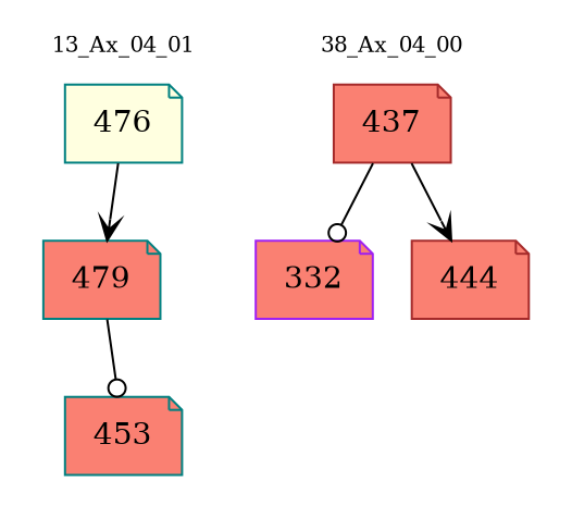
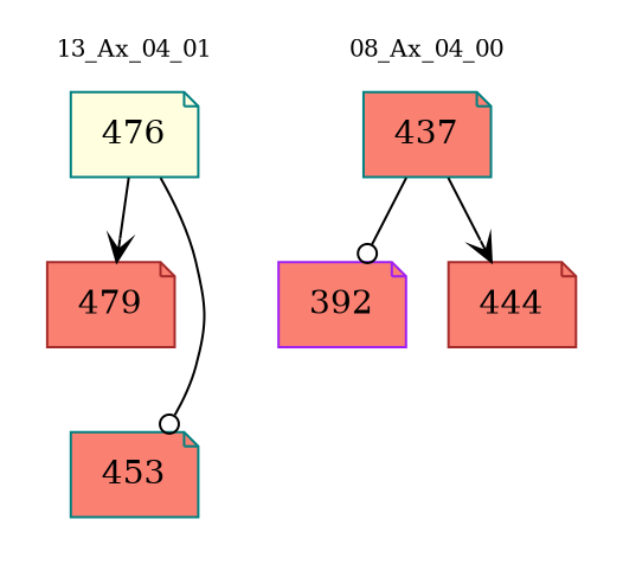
  digraph {
    node [color=teal fillcolor=salmon shape=note style=filled]
    edge [arrowhead=odot color=black]
-   n1 [label=479]
+   n1 [color=brown label=479]
    n2 [label=453]
    n3 [fillcolor=lightyellow label=476]
-   n4 [color=brown label=437]
-   n5 [color=purple label=332]
+   n4 [label=437]
+   n5 [color=purple label=392]
    n6 [color=brown label=444]
    subgraph cluster_1 {
      color=white
      fontsize=10
      label="13_Ax_04_01"
      n1
      n2
      n3
    }
    subgraph cluster_2 {
      color=white
      fontsize=10
-     label="38_Ax_04_00"
+     label="08_Ax_04_00"
      n4
      n5
      n6
    }
-   n1 -> n2
+   n3 -> n2
    n3 -> n1 [arrowhead=vee]
    n4 -> n5
    n4 -> n6 [arrowhead=vee]
  }
